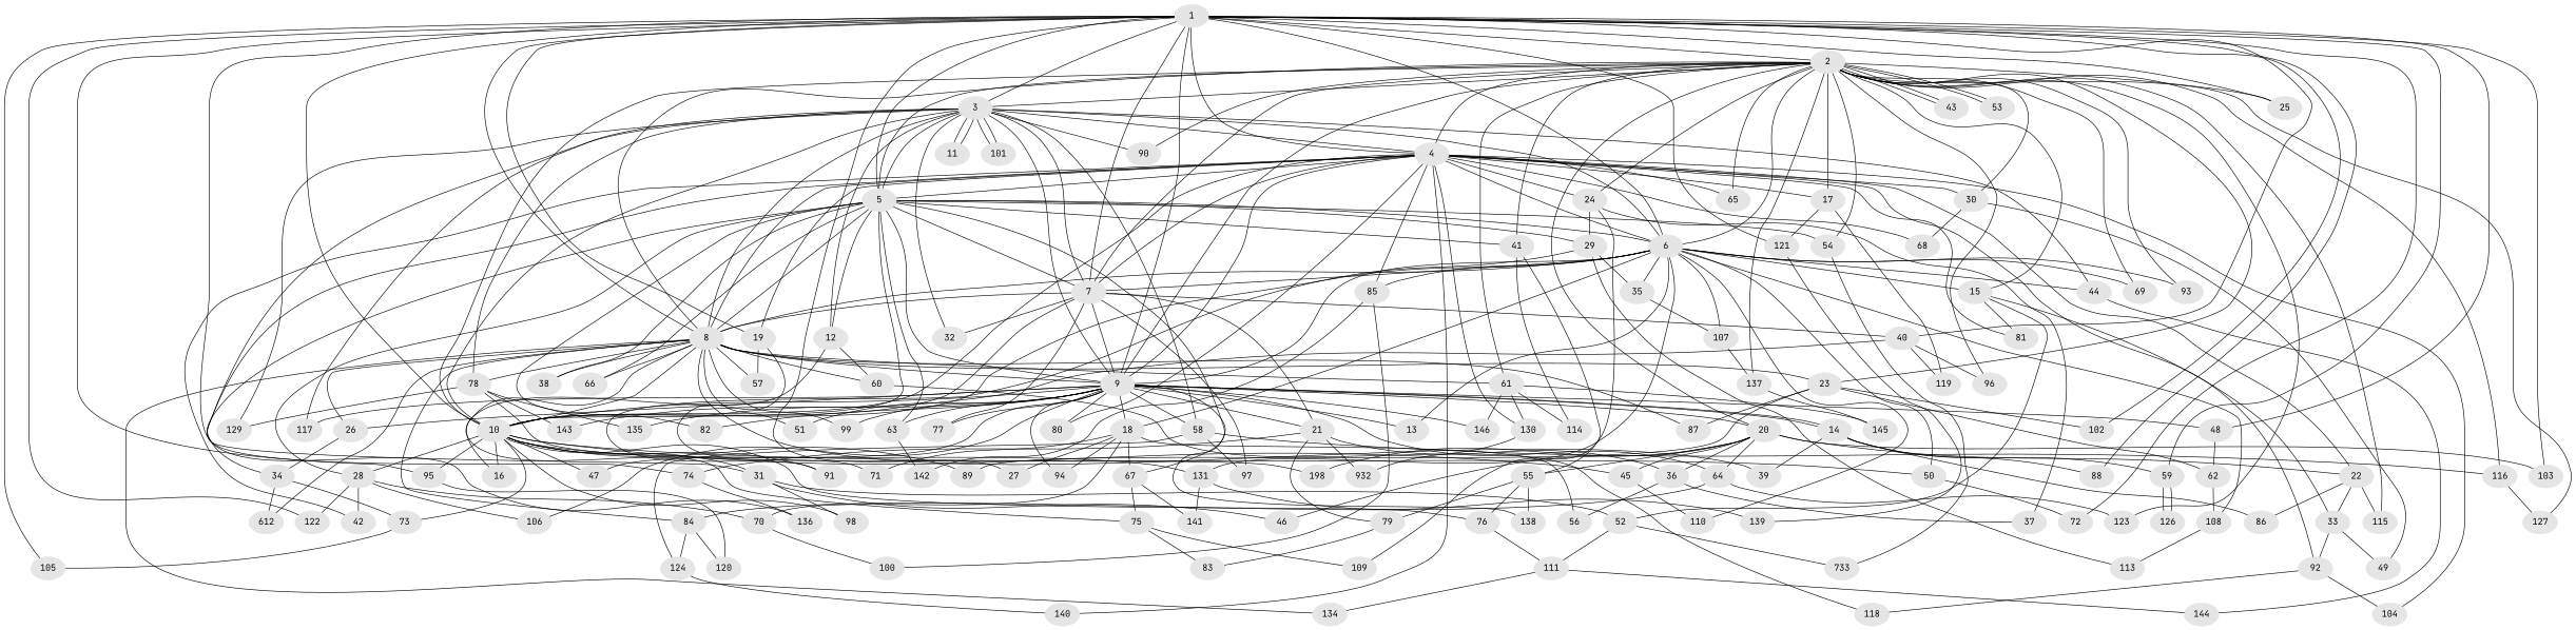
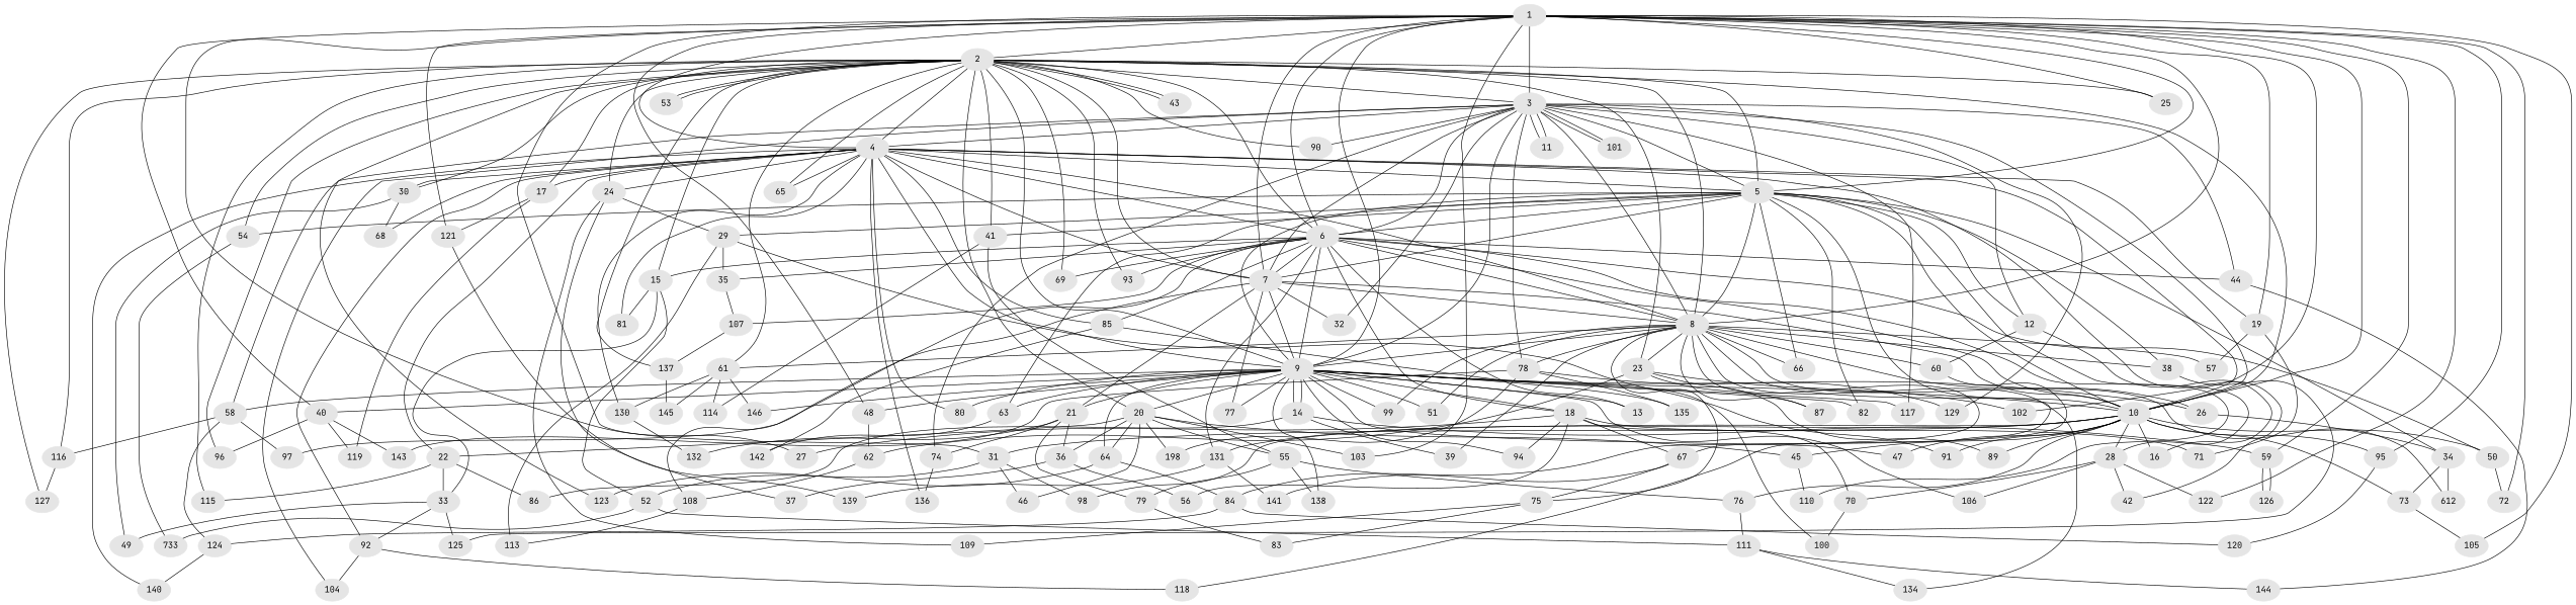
  graph {
    fontname="JetBrains Mono"
    node [color=gray90 fontname="JetBrains Mono" style=filled]
    edge [fontname="JetBrains Mono"]
    1
    2
    3
    4
    5
    6
    7
    8
    9
    10
    19
    25
    27
    31
    40
    48
    59
    72
-   88
    95
    102
    103
    105
    121
    122
    15
    17
    20
    23
    24
    30
    41
    43
    53
    54
    61
    65
    69
    90
    93
    96
    115
    116
    123
    127
    137
    11
    12
    32
    44
    58
    74
    78
    101
    104
    117
    129
    22
    42
    68
    80
    81
    85
    92
    130
    136
    140
    28
    29
    34
    38
    63
    66
    67
    82
    13
    18
    35
    50
    107
    108
    110
    131
    21
    77
    97
    26
    39
    51
    57
    60
    75
    84
    87
    99
    n96 [label=612]
    134
    14
    47
    64
    94
    106
    135
    138
    146
    16
    45
    73
    76
    89
    91
    98
    71
    52
    46
    119
    143
    62
    126
    120
    139
    33
    36
    55
    n125 [label=198]
    37
    109
    49
    114
    n130 [label=733]
    145
    144
    124
    86
    142
    100
    118
-   132 [label=932]
+   132
    70
    113
+   125
    141
    56
    79
    83
    111
    1 -- 2
    1 -- 3
    1 -- 4
    1 -- 5
    1 -- 6
    1 -- 7
    1 -- 8
    1 -- 9
    1 -- 10
    1 -- 19
    1 -- 25
    1 -- 27
    1 -- 31
    1 -- 40
    1 -- 48
    1 -- 59
    1 -- 72
-   1 -- 88
    1 -- 95
    1 -- 102
    1 -- 103
    1 -- 105
    1 -- 121
    1 -- 122
    2 -- 3
    2 -- 4
    2 -- 5
    2 -- 6
    2 -- 7
    2 -- 8
    2 -- 9
    2 -- 10
    2 -- 25
    2 -- 15
    2 -- 17
    2 -- 20
    2 -- 23
    2 -- 24
    2 -- 30
    2 -- 41
    2 -- 43
    2 -- 43
    2 -- 53
    2 -- 53
    2 -- 54
    2 -- 61
    2 -- 65
    2 -- 69
    2 -- 90
    2 -- 93
    2 -- 96
    2 -- 115
    2 -- 116
    2 -- 123
    2 -- 127
    2 -- 137
    3 -- 4
    3 -- 5
    3 -- 6
    3 -- 7
    3 -- 8
    3 -- 9
    3 -- 10
    3 -- 90
    3 -- 11
    3 -- 11
    3 -- 12
    3 -- 32
    3 -- 44
    3 -- 58
    3 -- 74
    3 -- 78
    3 -- 101
    3 -- 101
-   4 -- 104
+   3 -- 104
    3 -- 117
    3 -- 129
    4 -- 5
    4 -- 6
    4 -- 7
    4 -- 8
    4 -- 9
    4 -- 10
    4 -- 19
    4 -- 17
    4 -- 24
    4 -- 30
    4 -- 65
    4 -- 22
    4 -- 42
    4 -- 68
    4 -- 80
    4 -- 81
    4 -- 85
    4 -- 92
    4 -- 130
    4 -- 136
    4 -- 140
    5 -- 6
    5 -- 7
    5 -- 8
    5 -- 9
    5 -- 10
    5 -- 41
    5 -- 54
    5 -- 12
    5 -- 28
    5 -- 29
    5 -- 34
    5 -- 38
    5 -- 63
    5 -- 66
    5 -- 67
    5 -- 82
    6 -- 7
    6 -- 8
    6 -- 9
    6 -- 10
    6 -- 15
    6 -- 69
    6 -- 93
    6 -- 44
    6 -- 85
    6 -- 13
    6 -- 18
    6 -- 35
    6 -- 50
    6 -- 107
    6 -- 108
    6 -- 110
    6 -- 131
    7 -- 8
    7 -- 9
    7 -- 10
-   7 -- 40
+   9 -- 40
    7 -- 32
    7 -- 21
    7 -- 77
    7 -- 97
    8 -- 9
    8 -- 10
    8 -- 23
    8 -- 61
    8 -- 78
    8 -- 38
    8 -- 66
    8 -- 26
    8 -- 39
    8 -- 51
    8 -- 57
    8 -- 60
    8 -- 75
    8 -- 84
    8 -- 87
    8 -- 99
    8 -- n96
    8 -- 134
    9 -- 10
    9 -- 48
    9 -- 20
    9 -- 58
    9 -- 117
    9 -- 80
    9 -- 63
    9 -- 82
    9 -- 13
    9 -- 18
    9 -- 21
    9 -- 77
    9 -- 26
    9 -- 51
    9 -- 99
    9 -- 14
    9 -- 14
    9 -- 47
    9 -- 64
    9 -- 94
    9 -- 106
    9 -- 135
    9 -- 138
    9 -- 146
    10 -- 31
    10 -- 95
    10 -- 28
    10 -- 50
    10 -- 131
    10 -- 47
    10 -- 16
    10 -- 45
    10 -- 73
    10 -- 76
    10 -- 89
    10 -- 91
    10 -- 98
    19 -- 57
    19 -- 71
    31 -- 98
    31 -- 52
    31 -- 46
    40 -- 96
    40 -- 119
    40 -- 143
    48 -- 62
    59 -- 126
    59 -- 126
    95 -- 120
    121 -- 139
    15 -- 81
    15 -- 52
    15 -- 33
    17 -- 121
    17 -- 119
    20 -- 103
    20 -- 22
    20 -- 64
    20 -- 45
    20 -- 46
    20 -- 36
    20 -- 55
    20 -- n125
    23 -- 102
    23 -- 87
    23 -- 89
    23 -- 62
    24 -- 29
    24 -- 37
    24 -- 109
    30 -- 68
    30 -- 49
    41 -- 55
    41 -- 114
    54 -- n130
    61 -- 130
    61 -- 146
    61 -- 114
    61 -- 145
    116 -- 127
    137 -- 145
    12 -- 60
    12 -- 16
    44 -- 144
    58 -- 116
    58 -- 97
    58 -- 124
    74 -- 136
    78 -- 129
    78 -- 135
    78 -- 143
    78 -- n125
    22 -- 115
    22 -- 33
    22 -- 86
    85 -- 142
    85 -- 100
    92 -- 104
    92 -- 118
    130 -- 132
    28 -- 122
    28 -- 42
    28 -- 106
    28 -- 70
    29 -- 35
    29 -- 91
    29 -- 113
    34 -- n96
    34 -- 73
+   38 -- 125
    63 -- 142
    67 -- 75
    67 -- 141
    18 -- 27
    18 -- 67
    18 -- 94
    18 -- 71
    18 -- 70
    18 -- 56
    35 -- 107
    50 -- 72
    107 -- 137
    108 -- 113
    131 -- 139
    131 -- 141
    21 -- 74
    21 -- 36
    21 -- 132
    21 -- 79
    26 -- 34
    60 -- 118
    75 -- 109
    75 -- 83
    84 -- 120
    84 -- 124
    14 -- 59
-   14 -- 88
    14 -- 39
    14 -- 86
    64 -- 123
    64 -- 84
    45 -- 110
    73 -- 105
    76 -- 111
    52 -- n130
    52 -- 111
    62 -- 108
    33 -- 92
    33 -- 49
+   33 -- 125
    36 -- 37
    36 -- 56
    55 -- 138
    55 -- 76
    55 -- 79
    124 -- 140
    70 -- 100
    79 -- 83
    111 -- 134
    111 -- 144
  }
